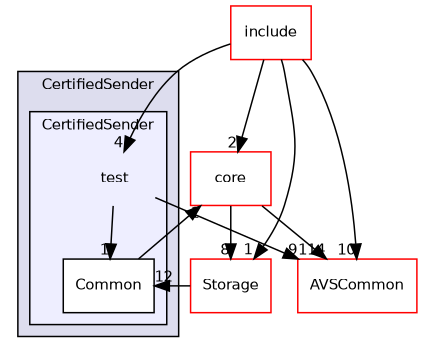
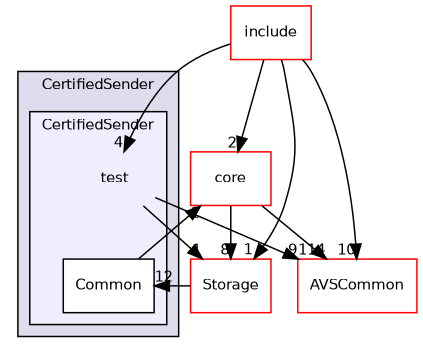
  digraph {
    compound=true
    node [fontname=Helvetica fontsize=10 shape=box color=red fillcolor=white style=filled]
    edge [headlabel=1 labeldistance=1.5 labelfontname=Helvetica labelfontsize=10]
    n1 [label=test shape=plaintext color="" fillcolor="" style=""]
    n2 [color=black label=Common]
    n3 [label=Storage]
    n4 [label=AVSCommon]
    n5 [label=core]
    n6 [label=include]
    subgraph cluster_1 {
      bgcolor="#ddddee"
      fontname=Helvetica
      fontsize=10
      label=CertifiedSender
      pencolor=black
      subgraph cluster_2 {
        bgcolor="#eeeeff"
        fontname=Helvetica
        fontsize=10
        label=CertifiedSender
        pencolor=black
        n1
        n2
      }
    }
-   n1 -> n2
+   n1 -> n3
    n1 -> n4 [headlabel=9]
    n2 -> n5
    n3 -> n2 [headlabel=12]
    n5 -> n3 [headlabel=8]
    n5 -> n4 [headlabel=114]
    n6 -> n1 [headlabel=4]
    n6 -> n3
    n6 -> n4 [headlabel=10]
    n6 -> n5 [headlabel=2]
  }
